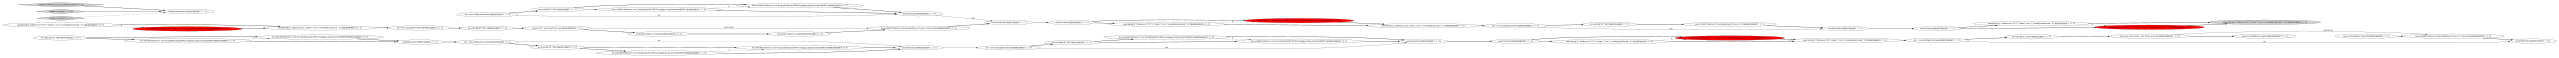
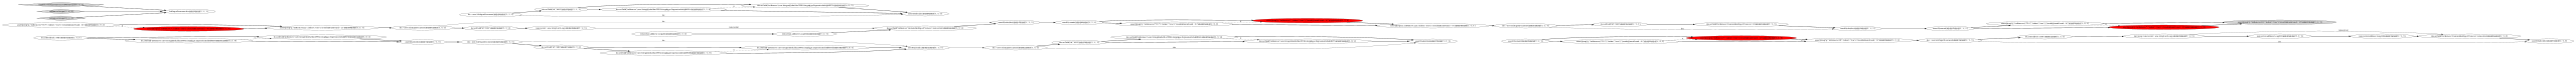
  digraph {
    fontname="Noto Serif"
    rankdir=LR
    node [fillcolor=white fontname="Noto Serif" shape=ellipse style=filled]
    edge [fontname="Noto Serif" style=bold]
    n1 [label="doc.setField(\"id\",\"1021\")@@@23@@@['1', '1', '1']"]
    n2 [label="doc.setField(\"intRemove\",new String((((edu.fdu.CPPDG.tinypdg.pe.ExpressionInfo@d9361c)@@@24@@@['1', '1', '0']"]
    n3 [label="doc.setField(\"intRemove\",new Integer((((edu.fdu.CPPDG.tinypdg.pe.ExpressionInfo@d9377c)@@@24@@@['0', '0', '1']"]
    n4 [label="assertU(adoc(doc))@@@27@@@['1', '1', '1']"]
    n5 [fillcolor=lightgray label="assertQ(req(\"q\",\"intRemove:111\",\"indent\",\"true\"),\"//result(@numFound = '3'(\")@@@57@@@['1', '1', '1']"]
    n6 [label="doc.setField(\"intRemove\",new String((((edu.fdu.CPPDG.tinypdg.pe.ExpressionInfo@d935ff)@@@18@@@['1', '1', '0']"]
    n7 [label="assertU(adoc(doc))@@@21@@@['1', '1', '1']"]
    n8 [label="doc.setField(\"intRemove\",new Integer((((edu.fdu.CPPDG.tinypdg.pe.ExpressionInfo@d9375f)@@@18@@@['0', '0', '1']"]
    n9 [label="doc = new SolrInputDocument()@@@22@@@['1', '1', '1']"]
    n10 [label="doc.setField(\"id\",\"1002\")@@@11@@@['1', '1', '1']"]
    n11 [label="doc.setField(\"intRemove\",new Integer((((edu.fdu.CPPDG.tinypdg.pe.ExpressionInfo@d93740)@@@12@@@['0', '0', '1']"]
    n12 [label="doc.setField(\"intRemove\",new String((((edu.fdu.CPPDG.tinypdg.pe.ExpressionInfo@d935e0)@@@12@@@['1', '1', '0']"]
    n13 [label="assertU(adoc(doc))@@@15@@@['1', '1', '1']"]
    n14 [label="assertU(commit())@@@28@@@['1', '1', '1']"]
    n15 [label="assertU(commit())@@@55@@@['1', '1', '1']"]
    n16 [label="assertQ(req(\"q\",\"intRemove:(* TO *(\",\"indent\",\"true\"),\"//result(@numFound = '4'(\")@@@56@@@['1', '0', '1']"]
    n17 [fillcolor=red label="assertQ(req(\"q\",\"intRemove:*\",\"indent\",\"true\"),\"//result(@numFound = '4'(\")@@@56@@@['0', '1', '0']"]
    n18 [fillcolor=lightgray label="testRemoveIntegerInDocSavedWithInteger['0', '0', '1']" shape=diamond]
    n19 [label="SolrInputDocument doc@@@3@@@['1', '1', '1']"]
    n20 [label="doc = new SolrInputDocument()@@@4@@@['1', '1', '1']"]
    n21 [label="doc.setField(\"id\",\"1001\")@@@5@@@['1', '1', '1']"]
    n22 [label="assertU(adoc(doc))@@@9@@@['1', '1', '1']"]
    n23 [label="doc.setField(\"id\",\"1001\")@@@32@@@['1', '1', '1']"]
    n24 [label="List<Long> removeList = new ArrayList<Long>()@@@33@@@['1', '1', '1']"]
    n25 [label="doc.setField(\"intRemove\",ImmutableMap.of(\"remove\",removeList))@@@36@@@['1', '1', '1']"]
    n26 [label="removeList.add(new Long(222))@@@34@@@['1', '1', '1']"]
    n27 [label="assertU(adoc(doc))@@@37@@@['1', '1', '1']"]
    n28 [label="doc = new SolrInputDocument()@@@16@@@['1', '1', '1']"]
    n29 [label="removeList.add(new Long(333))@@@35@@@['1', '1', '1']"]
    n30 [label="doc.setField(\"intRemove\",ImmutableMap.of(\"remove\",removeList))@@@46@@@['1', '1', '1']"]
    n31 [label="assertU(adoc(doc))@@@47@@@['1', '1', '1']"]
    n32 [label="assertU(commit())@@@48@@@['1', '1', '1']"]
    n33 [label="assertQ(req(\"q\",\"intRemove:222\",\"indent\",\"true\"),\"//result(@numFound = '1'(\")@@@50@@@['1', '1', '1']"]
    n34 [label="doc = new SolrInputDocument()@@@51@@@['1', '1', '1']"]
    n35 [label="doc.setField(\"id\",\"1001\")@@@52@@@['1', '1', '1']"]
    n36 [label="assertU(adoc(doc))@@@54@@@['1', '1', '1']"]
    n37 [label="doc.setField(\"intRemove\",new Integer((((edu.fdu.CPPDG.tinypdg.pe.ExpressionInfo@d93721)@@@6@@@['0', '0', '1']"]
    n38 [label="doc.setField(\"intRemove\",new String((((edu.fdu.CPPDG.tinypdg.pe.ExpressionInfo@d935c1)@@@6@@@['1', '1', '0']"]
    n39 [fillcolor=red label="assertQ(req(\"q\",\"intRemove:*\",\"indent\",\"true\"),\"//result(@numFound = '4'(\")@@@29@@@['0', '1', '0']"]
    n40 [label="assertQ(req(\"q\",\"intRemove:(* TO *(\",\"indent\",\"true\"),\"//result(@numFound = '4'(\")@@@29@@@['1', '0', '1']"]
    n41 [label="assertQ(req(\"q\",\"intRemove:222\",\"indent\",\"true\"),\"//result(@numFound = '3'(\")@@@30@@@['1', '1', '1']"]
    n42 [label="assertQ(req(\"q\",\"intRemove:222\",\"indent\",\"true\"),\"//result(@numFound = '2'(\")@@@40@@@['1', '1', '1']"]
    n43 [label="doc = new SolrInputDocument()@@@41@@@['1', '1', '1']"]
    n44 [label="doc.setField(\"id\",\"1021\")@@@42@@@['1', '1', '1']"]
    n45 [label="doc = new SolrInputDocument()@@@31@@@['1', '1', '1']"]
    n46 [fillcolor=lightgray label="testRemoveInteger['1', '0', '0']" shape=diamond]
    n47 [fillcolor=lightgray label="testRemoveInteger['0', '1', '0']" shape=diamond]
    n48 [label="doc.setField(\"id\",\"1020\")@@@17@@@['1', '1', '1']"]
    n49 [fillcolor=red label="assertQ(req(\"q\",\"intRemove:*\",\"indent\",\"true\"),\"//result(@numFound = '4'(\")@@@49@@@['0', '1', '0']"]
    n50 [label="assertQ(req(\"q\",\"intRemove:(* TO *(\",\"indent\",\"true\"),\"//result(@numFound = '4'(\")@@@49@@@['1', '0', '1']"]
    n51 [label="doc.setField(\"intRemove\",ImmutableMap.of(\"remove\",111))@@@53@@@['1', '1', '1']"]
    n52 [label="removeList.add(new Long(222))@@@44@@@['1', '1', '1']"]
    n53 [label="removeList.add(new Long(333))@@@45@@@['1', '1', '1']"]
    n54 [label="removeList = new ArrayList<Long>()@@@43@@@['1', '1', '1']"]
    n55 [fillcolor=red label="assertQ(req(\"q\",\"intRemove:*\",\"indent\",\"true\"),\"//result(@numFound = '4'(\")@@@39@@@['0', '1', '0']"]
    n56 [label="assertQ(req(\"q\",\"intRemove:(* TO *(\",\"indent\",\"true\"),\"//result(@numFound = '4'(\")@@@39@@@['1', '0', '1']"]
    n1 -> n2
    n1 -> n3
    n2 -> n3 [label=0 style=dashed]
    n2 -> n4
    n3 -> n4
-   n4 -> n14
    n6 -> n7
    n6 -> n8 [label=0 style=dashed]
    n7 -> n9 [style=solid]
    n8 -> n7
    n9 -> n1
    n9 -> n4 [label=doc style=solid]
    n10 -> n11
    n10 -> n12
    n11 -> n13
    n12 -> n11 [label=0 style=dashed]
    n12 -> n13
    n13 -> n28
    n14 -> n39
    n14 -> n40
    n15 -> n16
    n15 -> n17
    n16 -> n5
    n16 -> n17 [label=0 style=dashed]
    n17 -> n5
    n18 -> n19
    n20 -> n21
    n20 -> n22 [label=doc style=solid]
    n21 -> n37
    n21 -> n38
    n23 -> n24
    n24 -> n25 [label=removeList style=solid]
    n24 -> n26
    n25 -> n27
+   n26 -> n29
    n28 -> n7 [label=doc style=solid]
    n28 -> n48
    n29 -> n25
    n30 -> n31
    n31 -> n32
    n32 -> n49
    n32 -> n50
    n33 -> n34
    n34 -> n35
    n34 -> n36 [label=doc style=solid]
    n35 -> n51
    n36 -> n15
    n37 -> n22
    n38 -> n22
    n38 -> n37 [label=0 style=dashed]
    n39 -> n41
    n40 -> n39 [label=0 style=dashed]
    n40 -> n41
    n41 -> n45
    n42 -> n43
-   n22 -> n31 [label=doc style=solid]
+   n43 -> n31 [label=doc style=solid]
    n43 -> n44
    n44 -> n54
    n45 -> n23
    n45 -> n27 [label=doc style=solid]
    n46 -> n19
-   n47 -> n19 [style=dashed]
+   n47 -> n19
    n48 -> n6
    n48 -> n8
    n49 -> n33
    n50 -> n33
    n50 -> n49 [label=0 style=dashed]
    n51 -> n36
    n52 -> n53
    n53 -> n30
    n54 -> n30 [label=removeList style=solid]
-   n54 -> n52
    n55 -> n42
    n56 -> n42
    n56 -> n55 [label=0 style=dashed]
  }
